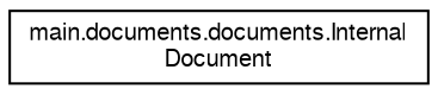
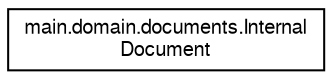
  digraph {
    rankdir=LR
-   n1 [color=black fillcolor=white fontname=FreeSans fontsize=10 height=0.2 label="main.documents.documents.Internal\lDocument" shape=record style=filled width=0.4]
+   n1 [color=black fillcolor=white fontname=FreeSans fontsize=10 height=0.2 label="main.domain.documents.Internal\lDocument" shape=record style=filled width=0.4]
  }
